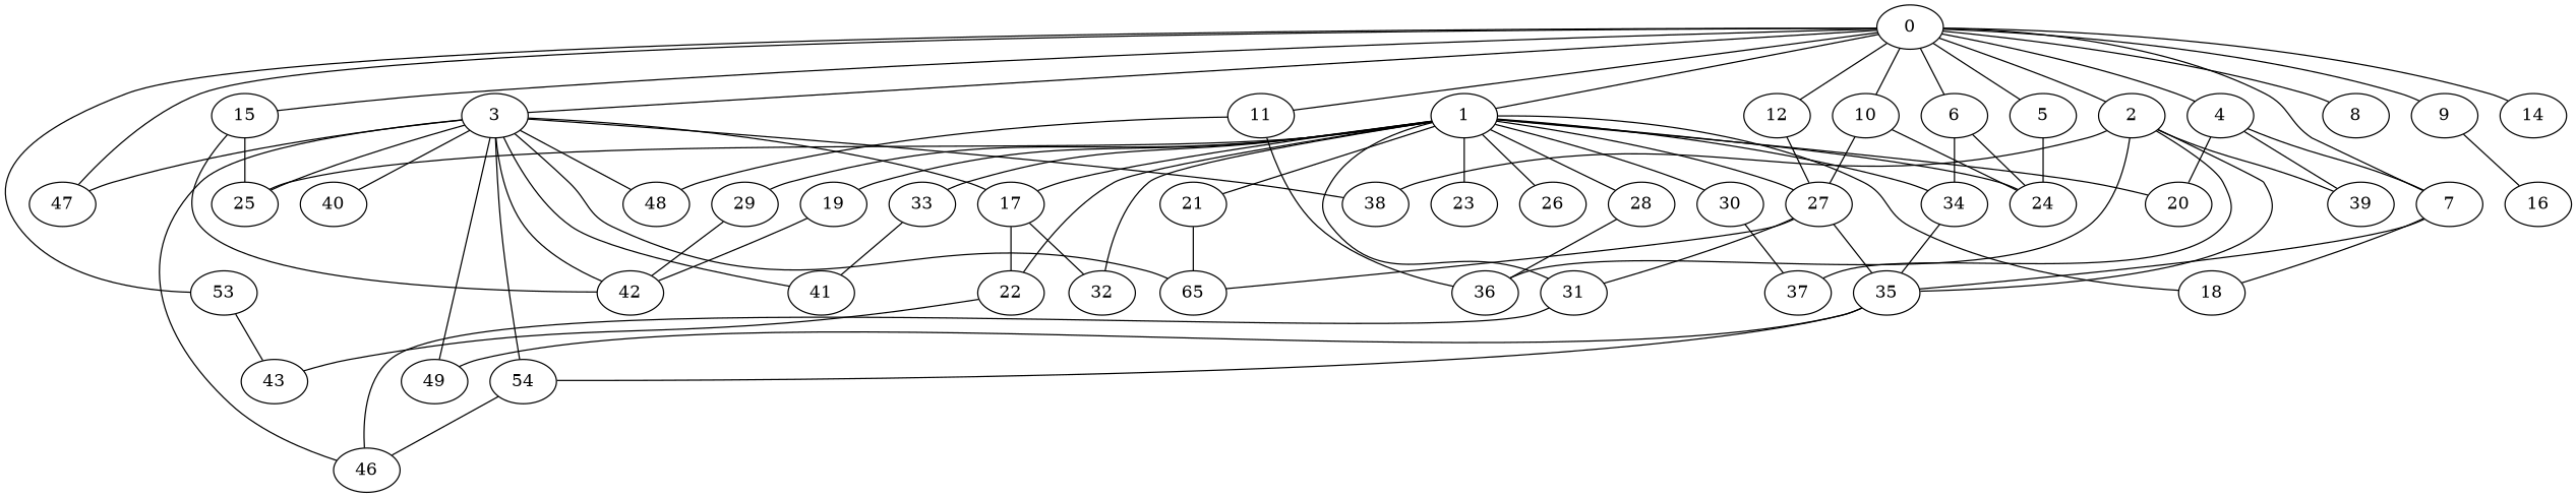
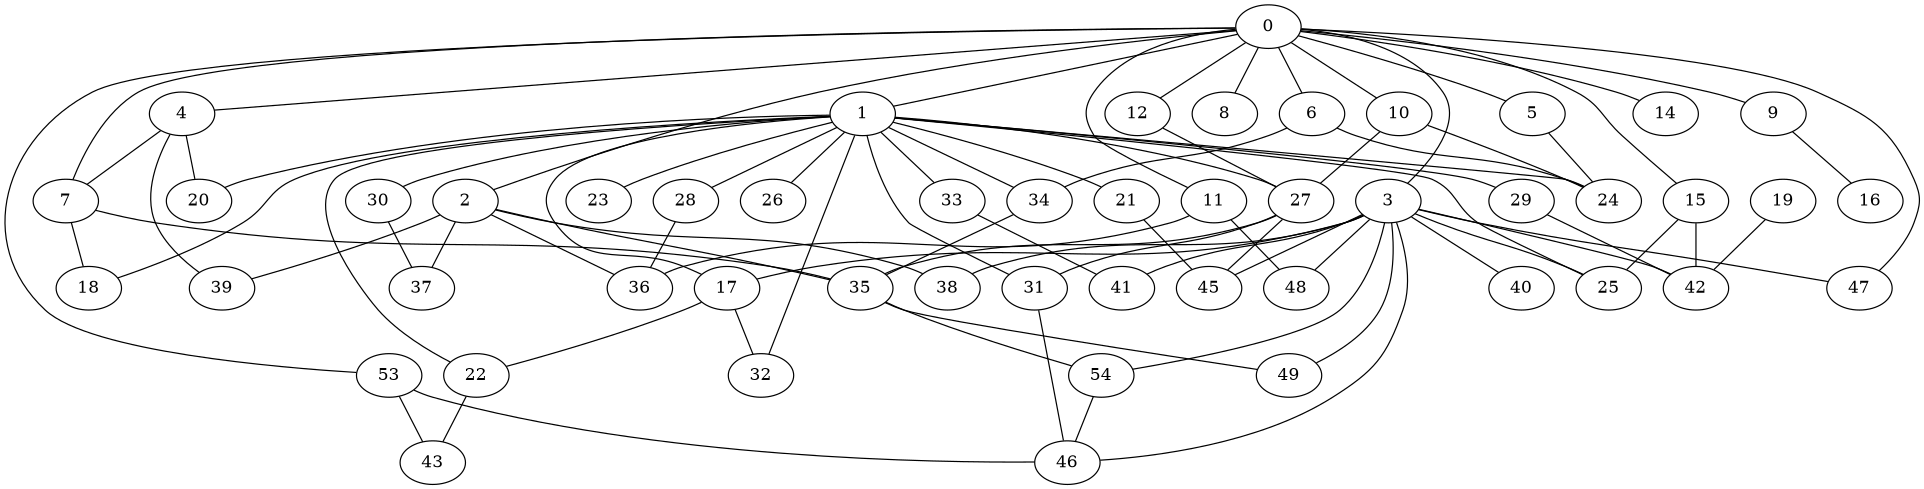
  graph {
    0
    1
    2
    3
    4
    5
    6
    7
    8
    9
    10
    11
    12
    n14 [label=53]
    14
    15
    47
    32
    34
    33
    17
    18
    19
    20
    21
    22
    23
    24
    25
    26
    27
    28
    29
    30
    31
    35
    36
    37
    38
    39
    40
    41
    42
    n44 [label=54]
-   45 [label=65]
+   45
    46
    48
    49
    16
    43
    0 -- 1
    0 -- 2
    0 -- 3
    0 -- 4
    0 -- 5
    0 -- 6
    0 -- 7
    0 -- 8
    0 -- 9
    0 -- 10
    0 -- 11
    0 -- 12
    0 -- n14
    0 -- 14
    0 -- 15
    0 -- 47
    1 -- 32
    1 -- 34
    1 -- 33
    1 -- 17
    1 -- 18
-   1 -- 19
    1 -- 20
    1 -- 21
    1 -- 22
    1 -- 23
    1 -- 24
    1 -- 25
    1 -- 26
    1 -- 27
    1 -- 28
    1 -- 29
    1 -- 30
    1 -- 31
    2 -- 35
    2 -- 36
    2 -- 37
    2 -- 38
    2 -- 39
    3 -- 47
    3 -- 17
    3 -- 25
    3 -- 38
    3 -- 40
    3 -- 41
    3 -- 42
    3 -- n44
    3 -- 45
    3 -- 46
    3 -- 48
    3 -- 49
    4 -- 7
    4 -- 20
    4 -- 39
    5 -- 24
    6 -- 34
    6 -- 24
    7 -- 18
    7 -- 35
    9 -- 16
    10 -- 24
    10 -- 27
    11 -- 36
    11 -- 48
    12 -- 27
+   n14 -- 46
    n14 -- 43
    15 -- 25
    15 -- 42
    34 -- 35
    33 -- 41
    17 -- 32
    17 -- 22
    19 -- 42
    21 -- 45
    22 -- 43
    27 -- 31
    27 -- 35
    27 -- 45
    28 -- 36
    29 -- 42
    30 -- 37
    31 -- 46
    35 -- n44
    35 -- 49
    n44 -- 46
  }
